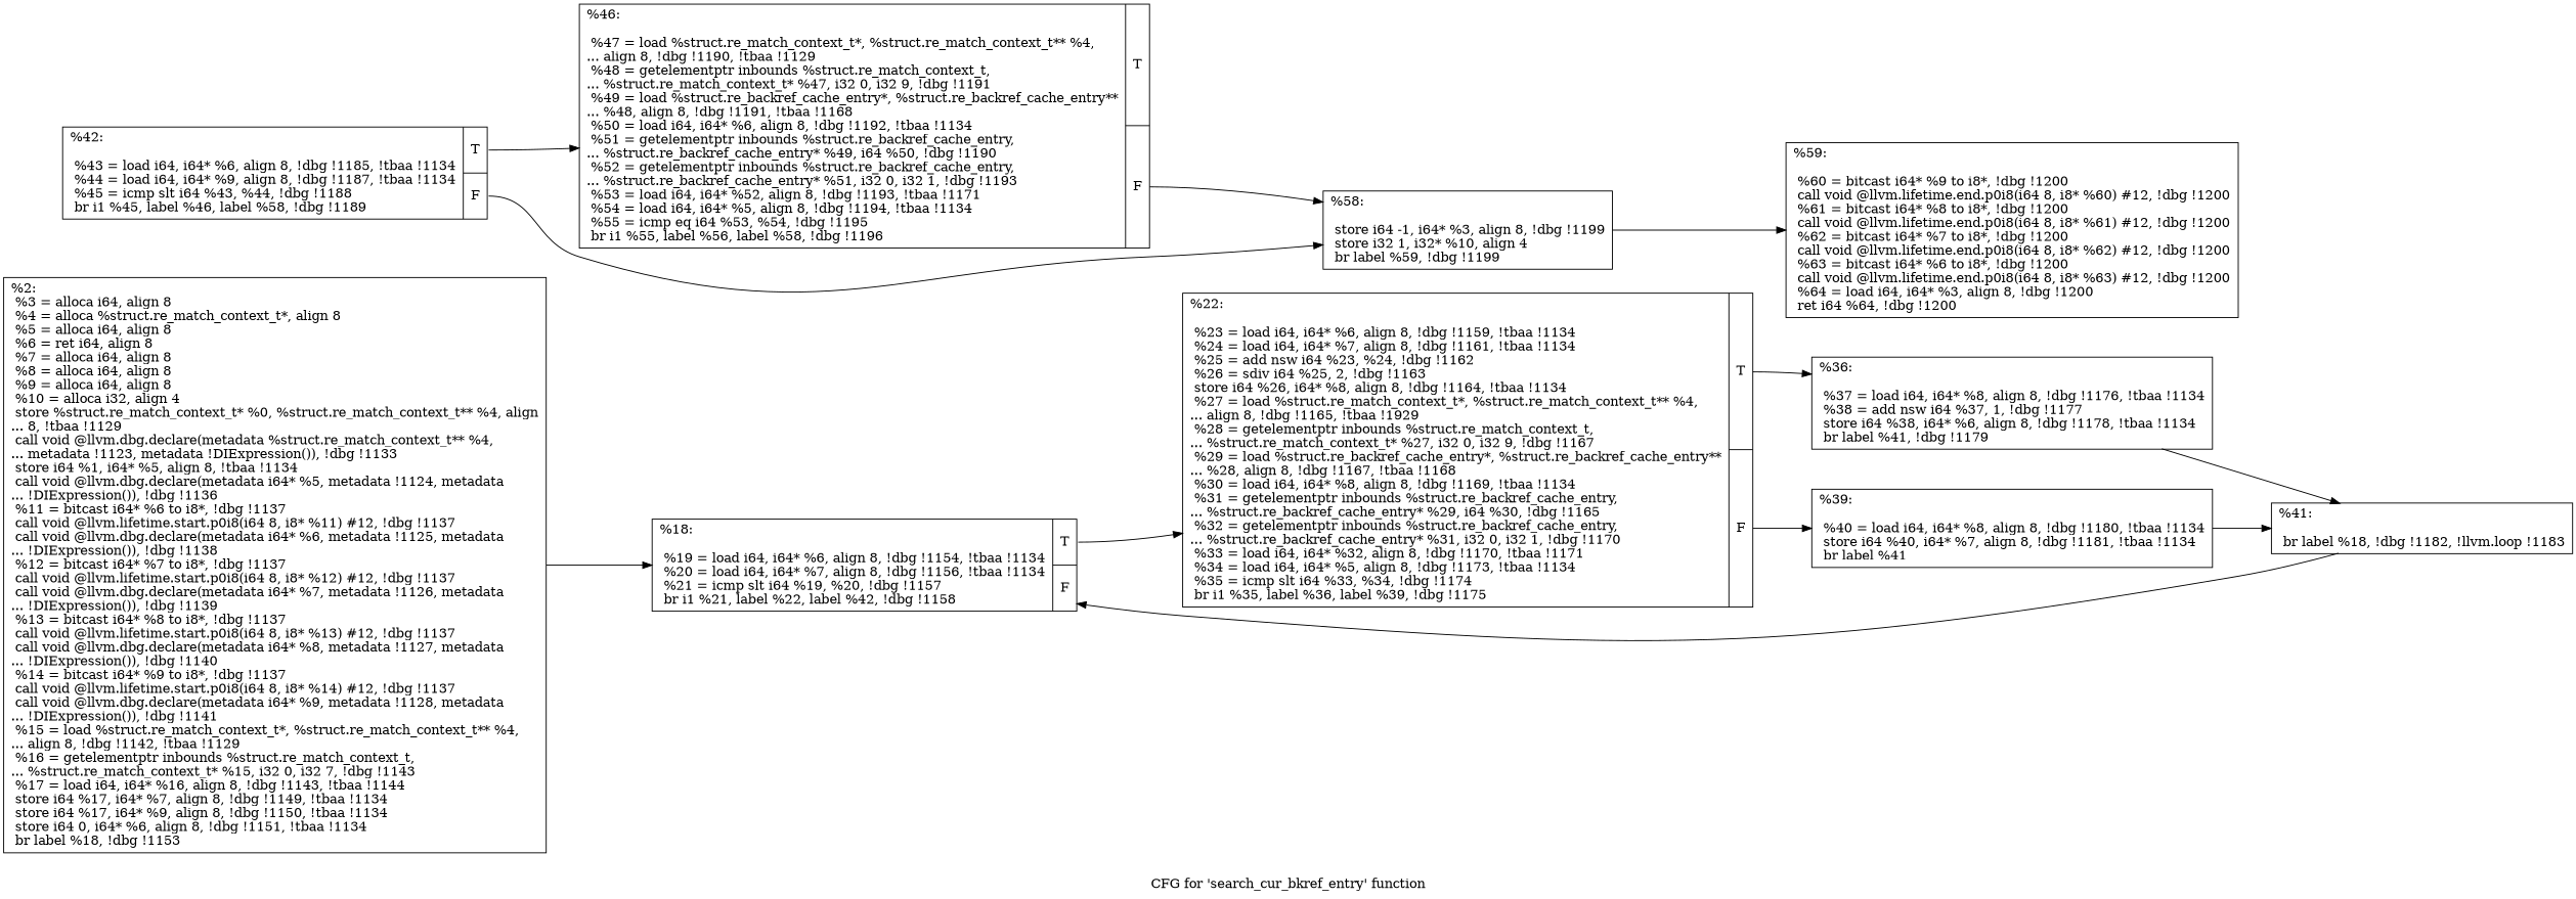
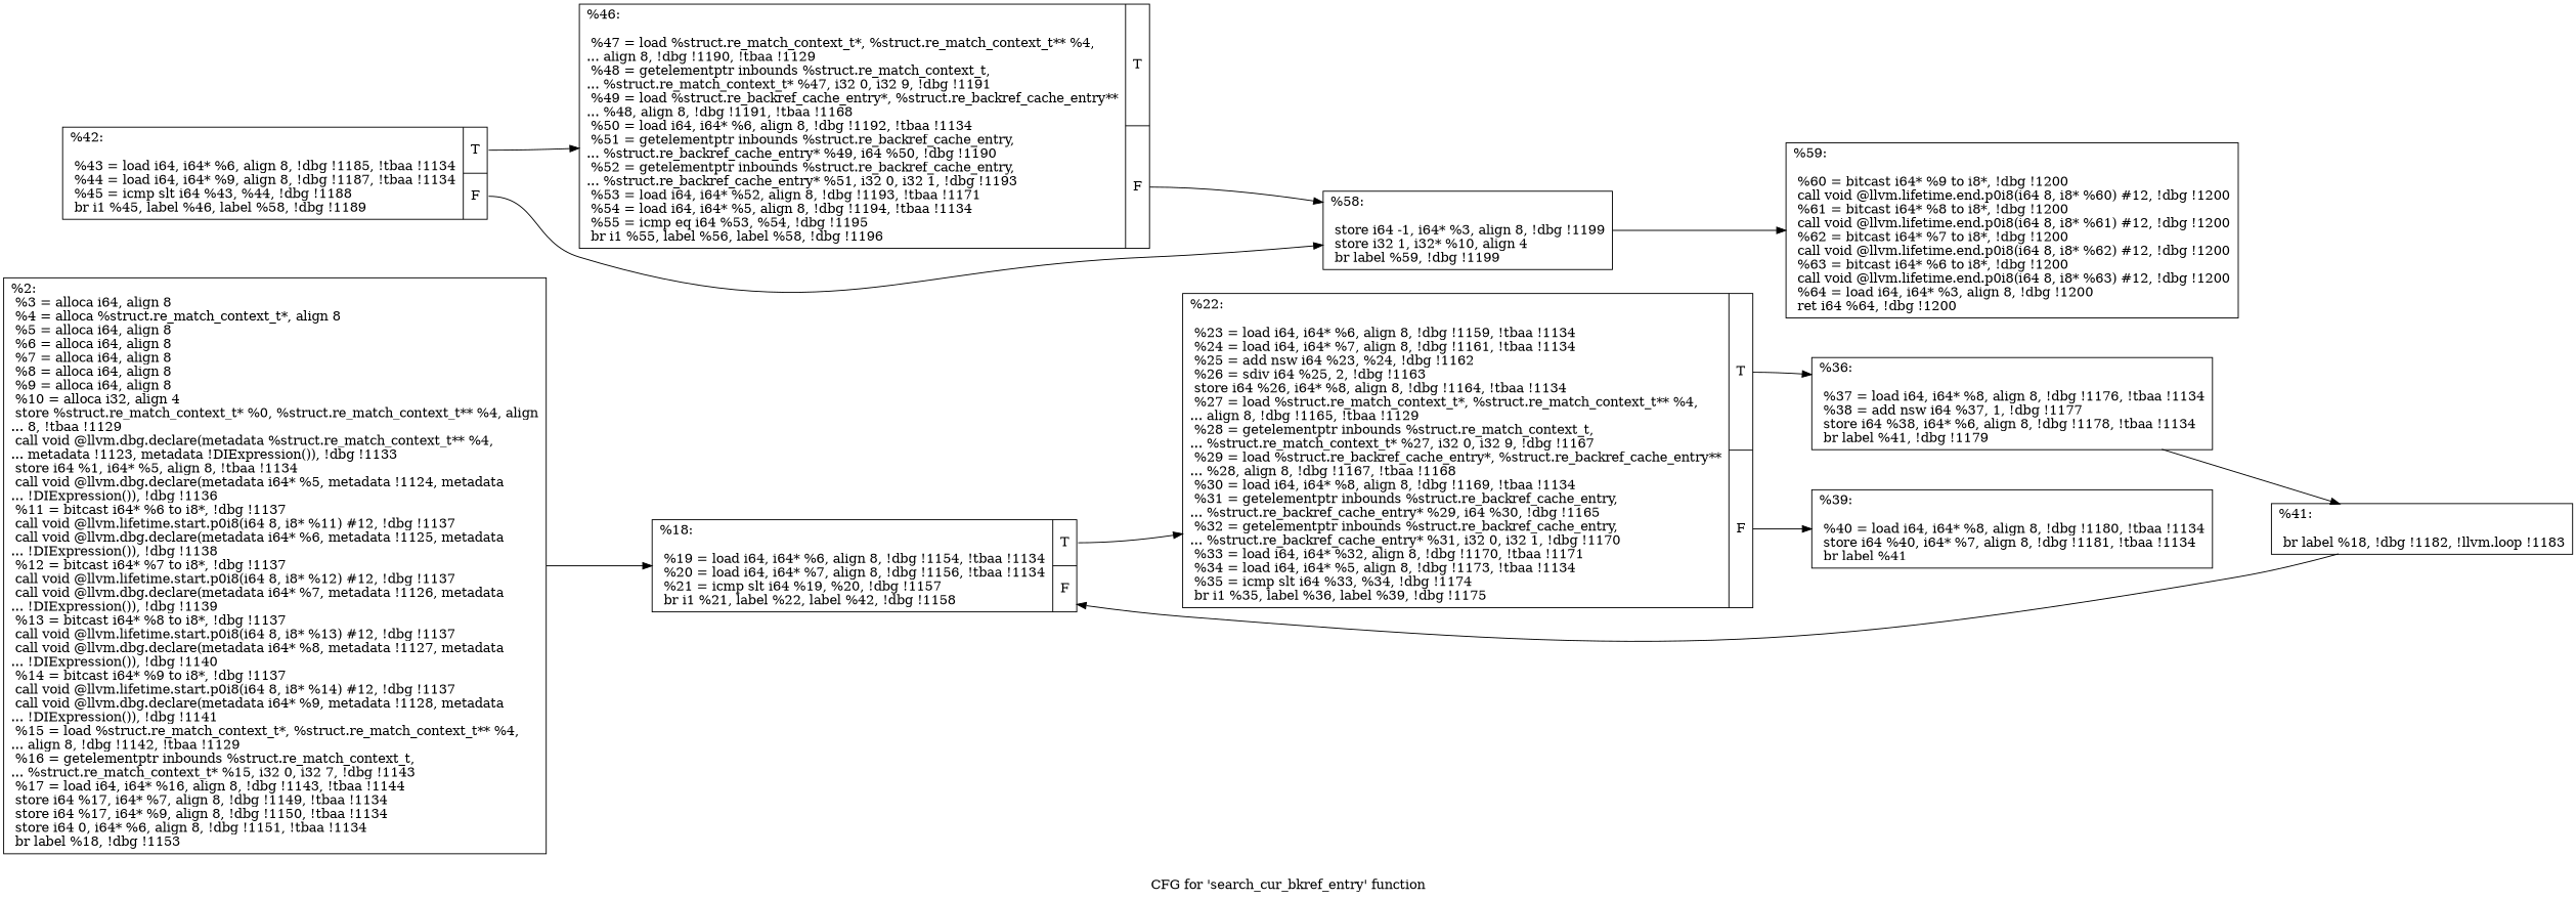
  digraph {
    label="CFG for 'search_cur_bkref_entry' function"
    rankdir=LR
    node [shape=record]
-   n1 [label="{%2:\l  %3 = alloca i64, align 8\l  %4 = alloca %struct.re_match_context_t*, align 8\l  %5 = alloca i64, align 8\l  %6 = ret i64, align 8\l  %7 = alloca i64, align 8\l  %8 = alloca i64, align 8\l  %9 = alloca i64, align 8\l  %10 = alloca i32, align 4\l  store %struct.re_match_context_t* %0, %struct.re_match_context_t** %4, align\l... 8, !tbaa !1129\l  call void @llvm.dbg.declare(metadata %struct.re_match_context_t** %4,\l... metadata !1123, metadata !DIExpression()), !dbg !1133\l  store i64 %1, i64* %5, align 8, !tbaa !1134\l  call void @llvm.dbg.declare(metadata i64* %5, metadata !1124, metadata\l... !DIExpression()), !dbg !1136\l  %11 = bitcast i64* %6 to i8*, !dbg !1137\l  call void @llvm.lifetime.start.p0i8(i64 8, i8* %11) #12, !dbg !1137\l  call void @llvm.dbg.declare(metadata i64* %6, metadata !1125, metadata\l... !DIExpression()), !dbg !1138\l  %12 = bitcast i64* %7 to i8*, !dbg !1137\l  call void @llvm.lifetime.start.p0i8(i64 8, i8* %12) #12, !dbg !1137\l  call void @llvm.dbg.declare(metadata i64* %7, metadata !1126, metadata\l... !DIExpression()), !dbg !1139\l  %13 = bitcast i64* %8 to i8*, !dbg !1137\l  call void @llvm.lifetime.start.p0i8(i64 8, i8* %13) #12, !dbg !1137\l  call void @llvm.dbg.declare(metadata i64* %8, metadata !1127, metadata\l... !DIExpression()), !dbg !1140\l  %14 = bitcast i64* %9 to i8*, !dbg !1137\l  call void @llvm.lifetime.start.p0i8(i64 8, i8* %14) #12, !dbg !1137\l  call void @llvm.dbg.declare(metadata i64* %9, metadata !1128, metadata\l... !DIExpression()), !dbg !1141\l  %15 = load %struct.re_match_context_t*, %struct.re_match_context_t** %4,\l... align 8, !dbg !1142, !tbaa !1129\l  %16 = getelementptr inbounds %struct.re_match_context_t,\l... %struct.re_match_context_t* %15, i32 0, i32 7, !dbg !1143\l  %17 = load i64, i64* %16, align 8, !dbg !1143, !tbaa !1144\l  store i64 %17, i64* %7, align 8, !dbg !1149, !tbaa !1134\l  store i64 %17, i64* %9, align 8, !dbg !1150, !tbaa !1134\l  store i64 0, i64* %6, align 8, !dbg !1151, !tbaa !1134\l  br label %18, !dbg !1153\l}"]
+   n1 [label="{%2:\l  %3 = alloca i64, align 8\l  %4 = alloca %struct.re_match_context_t*, align 8\l  %5 = alloca i64, align 8\l  %6 = alloca i64, align 8\l  %7 = alloca i64, align 8\l  %8 = alloca i64, align 8\l  %9 = alloca i64, align 8\l  %10 = alloca i32, align 4\l  store %struct.re_match_context_t* %0, %struct.re_match_context_t** %4, align\l... 8, !tbaa !1129\l  call void @llvm.dbg.declare(metadata %struct.re_match_context_t** %4,\l... metadata !1123, metadata !DIExpression()), !dbg !1133\l  store i64 %1, i64* %5, align 8, !tbaa !1134\l  call void @llvm.dbg.declare(metadata i64* %5, metadata !1124, metadata\l... !DIExpression()), !dbg !1136\l  %11 = bitcast i64* %6 to i8*, !dbg !1137\l  call void @llvm.lifetime.start.p0i8(i64 8, i8* %11) #12, !dbg !1137\l  call void @llvm.dbg.declare(metadata i64* %6, metadata !1125, metadata\l... !DIExpression()), !dbg !1138\l  %12 = bitcast i64* %7 to i8*, !dbg !1137\l  call void @llvm.lifetime.start.p0i8(i64 8, i8* %12) #12, !dbg !1137\l  call void @llvm.dbg.declare(metadata i64* %7, metadata !1126, metadata\l... !DIExpression()), !dbg !1139\l  %13 = bitcast i64* %8 to i8*, !dbg !1137\l  call void @llvm.lifetime.start.p0i8(i64 8, i8* %13) #12, !dbg !1137\l  call void @llvm.dbg.declare(metadata i64* %8, metadata !1127, metadata\l... !DIExpression()), !dbg !1140\l  %14 = bitcast i64* %9 to i8*, !dbg !1137\l  call void @llvm.lifetime.start.p0i8(i64 8, i8* %14) #12, !dbg !1137\l  call void @llvm.dbg.declare(metadata i64* %9, metadata !1128, metadata\l... !DIExpression()), !dbg !1141\l  %15 = load %struct.re_match_context_t*, %struct.re_match_context_t** %4,\l... align 8, !dbg !1142, !tbaa !1129\l  %16 = getelementptr inbounds %struct.re_match_context_t,\l... %struct.re_match_context_t* %15, i32 0, i32 7, !dbg !1143\l  %17 = load i64, i64* %16, align 8, !dbg !1143, !tbaa !1144\l  store i64 %17, i64* %7, align 8, !dbg !1149, !tbaa !1134\l  store i64 %17, i64* %9, align 8, !dbg !1150, !tbaa !1134\l  store i64 0, i64* %6, align 8, !dbg !1151, !tbaa !1134\l  br label %18, !dbg !1153\l}"]
    n2 [label="{%18:\l\l  %19 = load i64, i64* %6, align 8, !dbg !1154, !tbaa !1134\l  %20 = load i64, i64* %7, align 8, !dbg !1156, !tbaa !1134\l  %21 = icmp slt i64 %19, %20, !dbg !1157\l  br i1 %21, label %22, label %42, !dbg !1158\l|{<s0>T|<s1>F}}"]
-   n3 [label="{%22:\l\l  %23 = load i64, i64* %6, align 8, !dbg !1159, !tbaa !1134\l  %24 = load i64, i64* %7, align 8, !dbg !1161, !tbaa !1134\l  %25 = add nsw i64 %23, %24, !dbg !1162\l  %26 = sdiv i64 %25, 2, !dbg !1163\l  store i64 %26, i64* %8, align 8, !dbg !1164, !tbaa !1134\l  %27 = load %struct.re_match_context_t*, %struct.re_match_context_t** %4,\l... align 8, !dbg !1165, !tbaa !1929\l  %28 = getelementptr inbounds %struct.re_match_context_t,\l... %struct.re_match_context_t* %27, i32 0, i32 9, !dbg !1167\l  %29 = load %struct.re_backref_cache_entry*, %struct.re_backref_cache_entry**\l... %28, align 8, !dbg !1167, !tbaa !1168\l  %30 = load i64, i64* %8, align 8, !dbg !1169, !tbaa !1134\l  %31 = getelementptr inbounds %struct.re_backref_cache_entry,\l... %struct.re_backref_cache_entry* %29, i64 %30, !dbg !1165\l  %32 = getelementptr inbounds %struct.re_backref_cache_entry,\l... %struct.re_backref_cache_entry* %31, i32 0, i32 1, !dbg !1170\l  %33 = load i64, i64* %32, align 8, !dbg !1170, !tbaa !1171\l  %34 = load i64, i64* %5, align 8, !dbg !1173, !tbaa !1134\l  %35 = icmp slt i64 %33, %34, !dbg !1174\l  br i1 %35, label %36, label %39, !dbg !1175\l|{<s0>T|<s1>F}}"]
+   n3 [label="{%22:\l\l  %23 = load i64, i64* %6, align 8, !dbg !1159, !tbaa !1134\l  %24 = load i64, i64* %7, align 8, !dbg !1161, !tbaa !1134\l  %25 = add nsw i64 %23, %24, !dbg !1162\l  %26 = sdiv i64 %25, 2, !dbg !1163\l  store i64 %26, i64* %8, align 8, !dbg !1164, !tbaa !1134\l  %27 = load %struct.re_match_context_t*, %struct.re_match_context_t** %4,\l... align 8, !dbg !1165, !tbaa !1129\l  %28 = getelementptr inbounds %struct.re_match_context_t,\l... %struct.re_match_context_t* %27, i32 0, i32 9, !dbg !1167\l  %29 = load %struct.re_backref_cache_entry*, %struct.re_backref_cache_entry**\l... %28, align 8, !dbg !1167, !tbaa !1168\l  %30 = load i64, i64* %8, align 8, !dbg !1169, !tbaa !1134\l  %31 = getelementptr inbounds %struct.re_backref_cache_entry,\l... %struct.re_backref_cache_entry* %29, i64 %30, !dbg !1165\l  %32 = getelementptr inbounds %struct.re_backref_cache_entry,\l... %struct.re_backref_cache_entry* %31, i32 0, i32 1, !dbg !1170\l  %33 = load i64, i64* %32, align 8, !dbg !1170, !tbaa !1171\l  %34 = load i64, i64* %5, align 8, !dbg !1173, !tbaa !1134\l  %35 = icmp slt i64 %33, %34, !dbg !1174\l  br i1 %35, label %36, label %39, !dbg !1175\l|{<s0>T|<s1>F}}"]
    n4 [label="{%36:\l\l  %37 = load i64, i64* %8, align 8, !dbg !1176, !tbaa !1134\l  %38 = add nsw i64 %37, 1, !dbg !1177\l  store i64 %38, i64* %6, align 8, !dbg !1178, !tbaa !1134\l  br label %41, !dbg !1179\l}"]
    n5 [label="{%39:\l\l  %40 = load i64, i64* %8, align 8, !dbg !1180, !tbaa !1134\l  store i64 %40, i64* %7, align 8, !dbg !1181, !tbaa !1134\l  br label %41\l}"]
    n6 [label="{%42:\l\l  %43 = load i64, i64* %6, align 8, !dbg !1185, !tbaa !1134\l  %44 = load i64, i64* %9, align 8, !dbg !1187, !tbaa !1134\l  %45 = icmp slt i64 %43, %44, !dbg !1188\l  br i1 %45, label %46, label %58, !dbg !1189\l|{<s0>T|<s1>F}}"]
    n7 [label="{%46:\l\l  %47 = load %struct.re_match_context_t*, %struct.re_match_context_t** %4,\l... align 8, !dbg !1190, !tbaa !1129\l  %48 = getelementptr inbounds %struct.re_match_context_t,\l... %struct.re_match_context_t* %47, i32 0, i32 9, !dbg !1191\l  %49 = load %struct.re_backref_cache_entry*, %struct.re_backref_cache_entry**\l... %48, align 8, !dbg !1191, !tbaa !1168\l  %50 = load i64, i64* %6, align 8, !dbg !1192, !tbaa !1134\l  %51 = getelementptr inbounds %struct.re_backref_cache_entry,\l... %struct.re_backref_cache_entry* %49, i64 %50, !dbg !1190\l  %52 = getelementptr inbounds %struct.re_backref_cache_entry,\l... %struct.re_backref_cache_entry* %51, i32 0, i32 1, !dbg !1193\l  %53 = load i64, i64* %52, align 8, !dbg !1193, !tbaa !1171\l  %54 = load i64, i64* %5, align 8, !dbg !1194, !tbaa !1134\l  %55 = icmp eq i64 %53, %54, !dbg !1195\l  br i1 %55, label %56, label %58, !dbg !1196\l|{<s0>T|<s1>F}}"]
    n8 [label="{%58:\l\l  store i64 -1, i64* %3, align 8, !dbg !1199\l  store i32 1, i32* %10, align 4\l  br label %59, !dbg !1199\l}"]
    n9 [label="{%41:\l\l  br label %18, !dbg !1182, !llvm.loop !1183\l}"]
    n10 [label="{%59:\l\l  %60 = bitcast i64* %9 to i8*, !dbg !1200\l  call void @llvm.lifetime.end.p0i8(i64 8, i8* %60) #12, !dbg !1200\l  %61 = bitcast i64* %8 to i8*, !dbg !1200\l  call void @llvm.lifetime.end.p0i8(i64 8, i8* %61) #12, !dbg !1200\l  %62 = bitcast i64* %7 to i8*, !dbg !1200\l  call void @llvm.lifetime.end.p0i8(i64 8, i8* %62) #12, !dbg !1200\l  %63 = bitcast i64* %6 to i8*, !dbg !1200\l  call void @llvm.lifetime.end.p0i8(i64 8, i8* %63) #12, !dbg !1200\l  %64 = load i64, i64* %3, align 8, !dbg !1200\l  ret i64 %64, !dbg !1200\l}"]
    n1 -> n2
    n2 -> n3 [tailport=s0]
    n3 -> n4 [tailport=s0]
    n3 -> n5 [tailport=s1]
    n4 -> n9
-   n5 -> n9
    n6 -> n7 [tailport=s0]
    n6 -> n8 [tailport=s1]
    n7 -> n8 [tailport=s1]
    n8 -> n10
    n9 -> n2
  }
